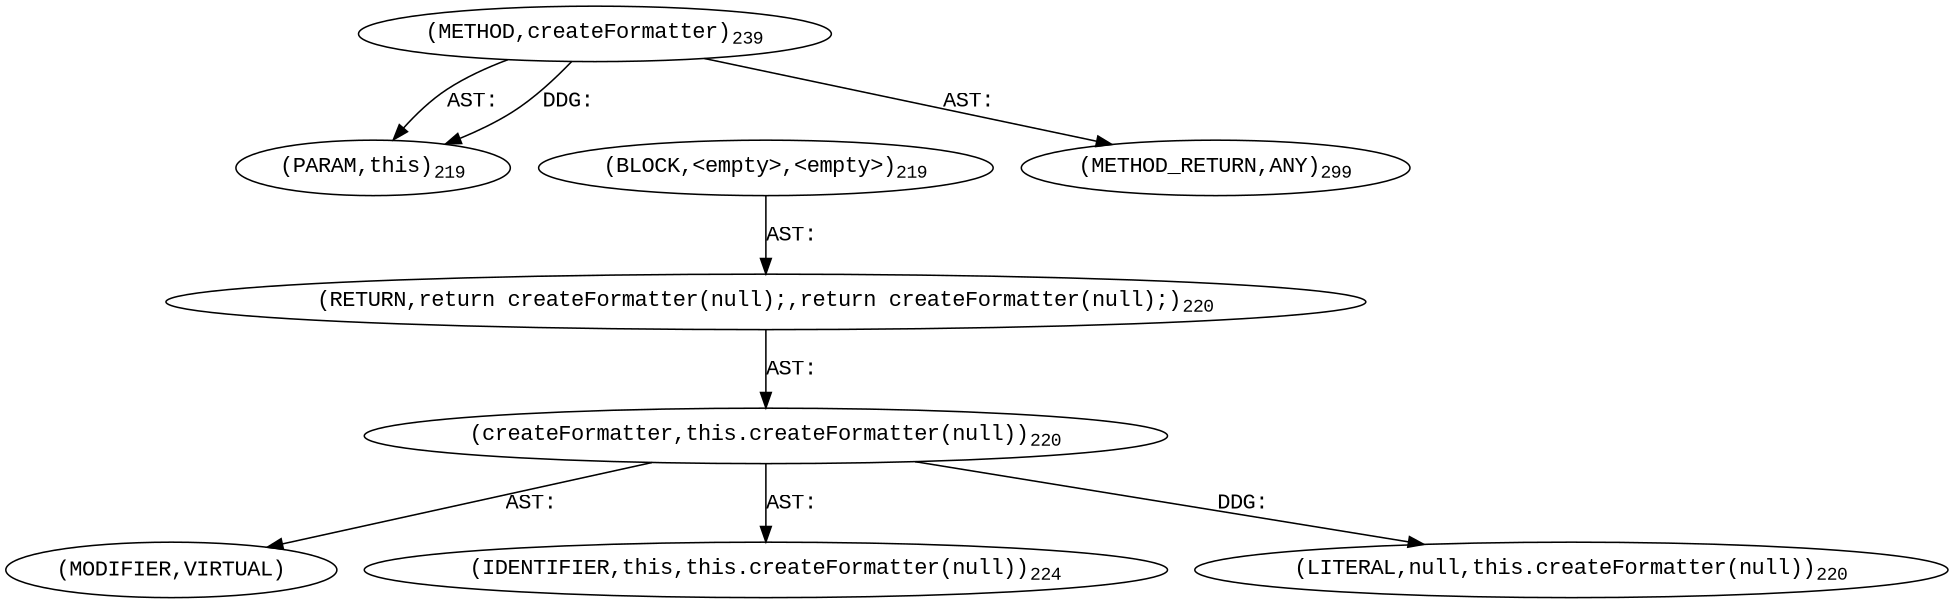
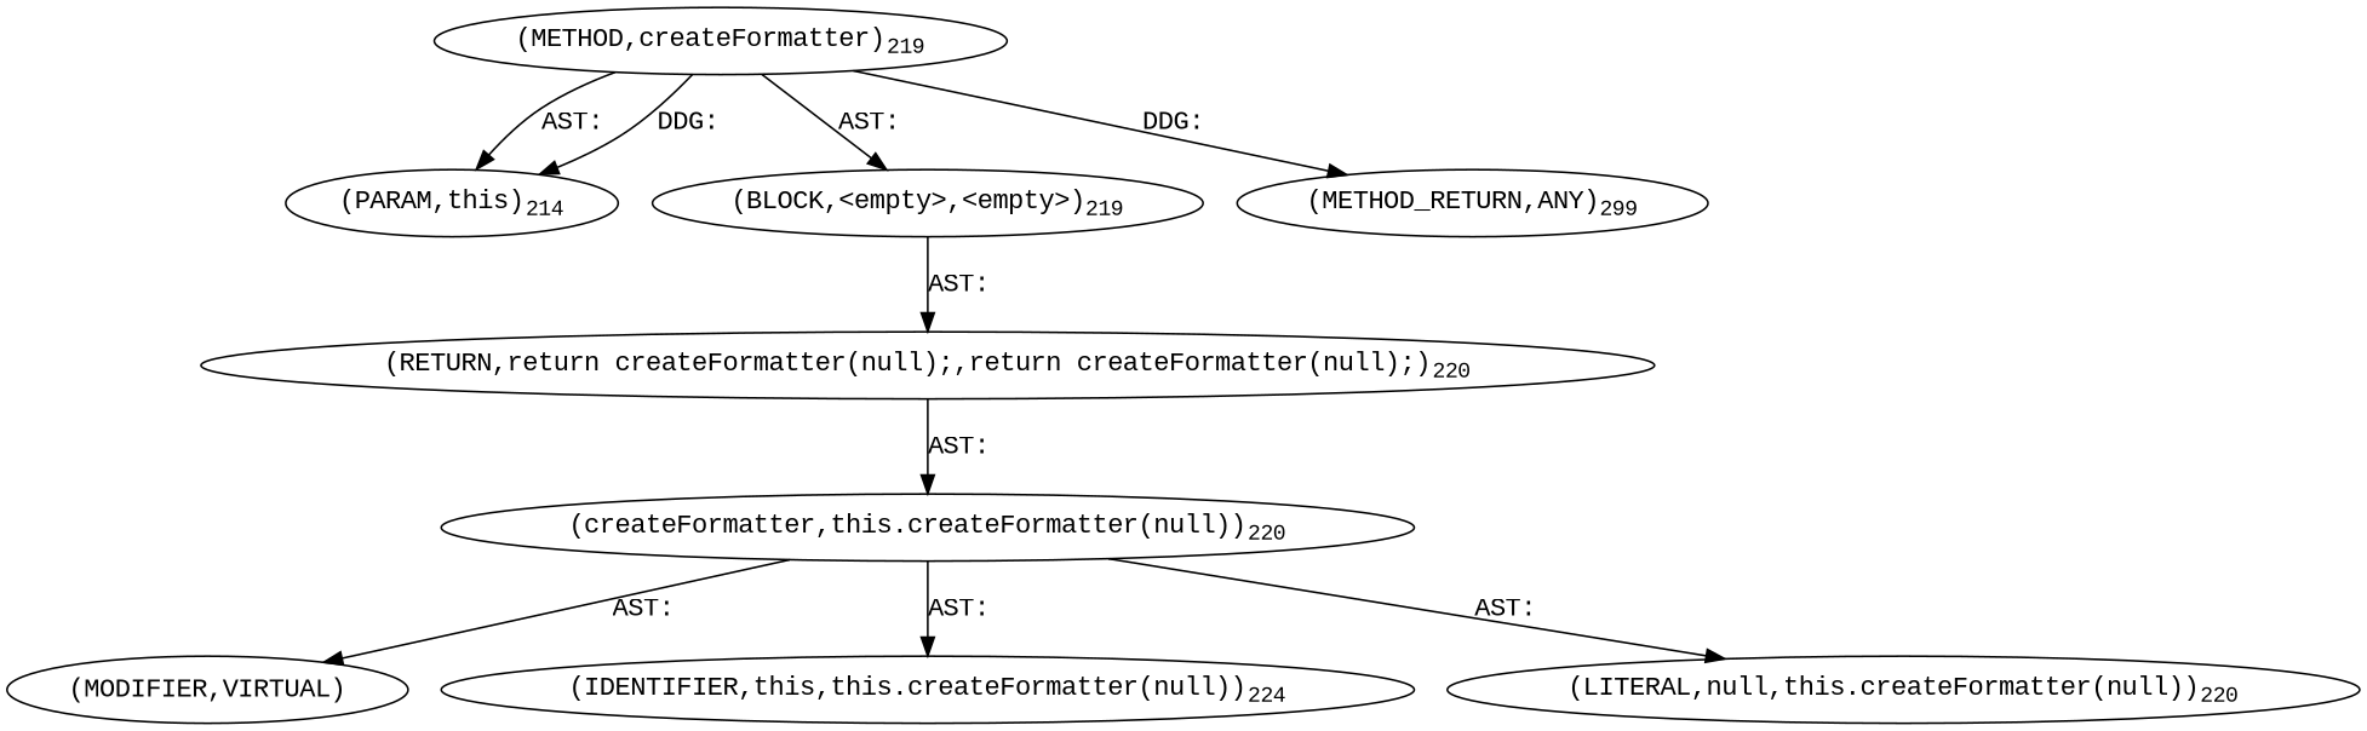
  digraph {
    fontname="Liberation Mono"
    node [fontname="Liberation Mono"]
    edge [fontname="Liberation Mono"]
-   n1 [label=<(METHOD,createFormatter)<SUB>239</SUB>>]
-   n2 [label=<(PARAM,this)<SUB>219</SUB>>]
+   n1 [label=<(METHOD,createFormatter)<SUB>219</SUB>>]
+   n2 [label=<(PARAM,this)<SUB>214</SUB>>]
    n3 [label=<(BLOCK,&lt;empty&gt;,&lt;empty&gt;)<SUB>219</SUB>>]
    n4 [label=<(METHOD_RETURN,ANY)<SUB>299</SUB>>]
    n5 [label=<(RETURN,return createFormatter(null);,return createFormatter(null);)<SUB>220</SUB>>]
    n6 [label=<(MODIFIER,VIRTUAL)>]
    n7 [label=<(createFormatter,this.createFormatter(null))<SUB>220</SUB>>]
    n8 [label=<(IDENTIFIER,this,this.createFormatter(null))<SUB>224</SUB>>]
    n9 [label=<(LITERAL,null,this.createFormatter(null))<SUB>220</SUB>>]
    n1 -> n2 [label="AST: "]
    n1 -> n2 [label="DDG: "]
-   n1 -> n4 [label="AST: "]
+   n1 -> n3 [label="AST: "]
+   n1 -> n4 [label="DDG: "]
    n3 -> n5 [label="AST: "]
    n5 -> n7 [label="AST: "]
    n7 -> n6 [label="AST: "]
    n7 -> n8 [label="AST: "]
-   n7 -> n9 [label="DDG: "]
+   n7 -> n9 [label="AST: "]
  }
